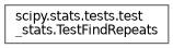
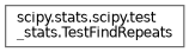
  digraph {
    rankdir=LR
-   n1 [color=grey40 fillcolor=white fontname=Helvetica fontsize=10 height=0.2 label="scipy.stats.tests.test\l_stats.TestFindRepeats" shape=box style=filled width=0.4]
+   n1 [color=grey40 fillcolor=white fontname=Helvetica fontsize=10 height=0.2 label="scipy.stats.scipy.test\l_stats.TestFindRepeats" shape=box style=filled width=0.4]
  }
